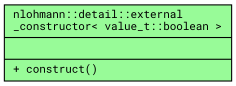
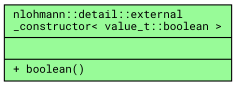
  digraph {
    fontname="Roboto Mono"
-   n1 [color=black fillcolor=palegreen fontcolor=black fontname="Roboto Mono" fontsize=10 height=0.2 label="{nlohmann::detail::external\l_constructor\< value_t::boolean \>\n||+ construct()\l}" shape=record style=filled width=0.4]
+   n1 [color=black fillcolor=palegreen fontcolor=black fontname="Roboto Mono" fontsize=10 height=0.2 label="{nlohmann::detail::external\l_constructor\< value_t::boolean \>\n||+ boolean()\l}" shape=record style=filled width=0.4]
  }
